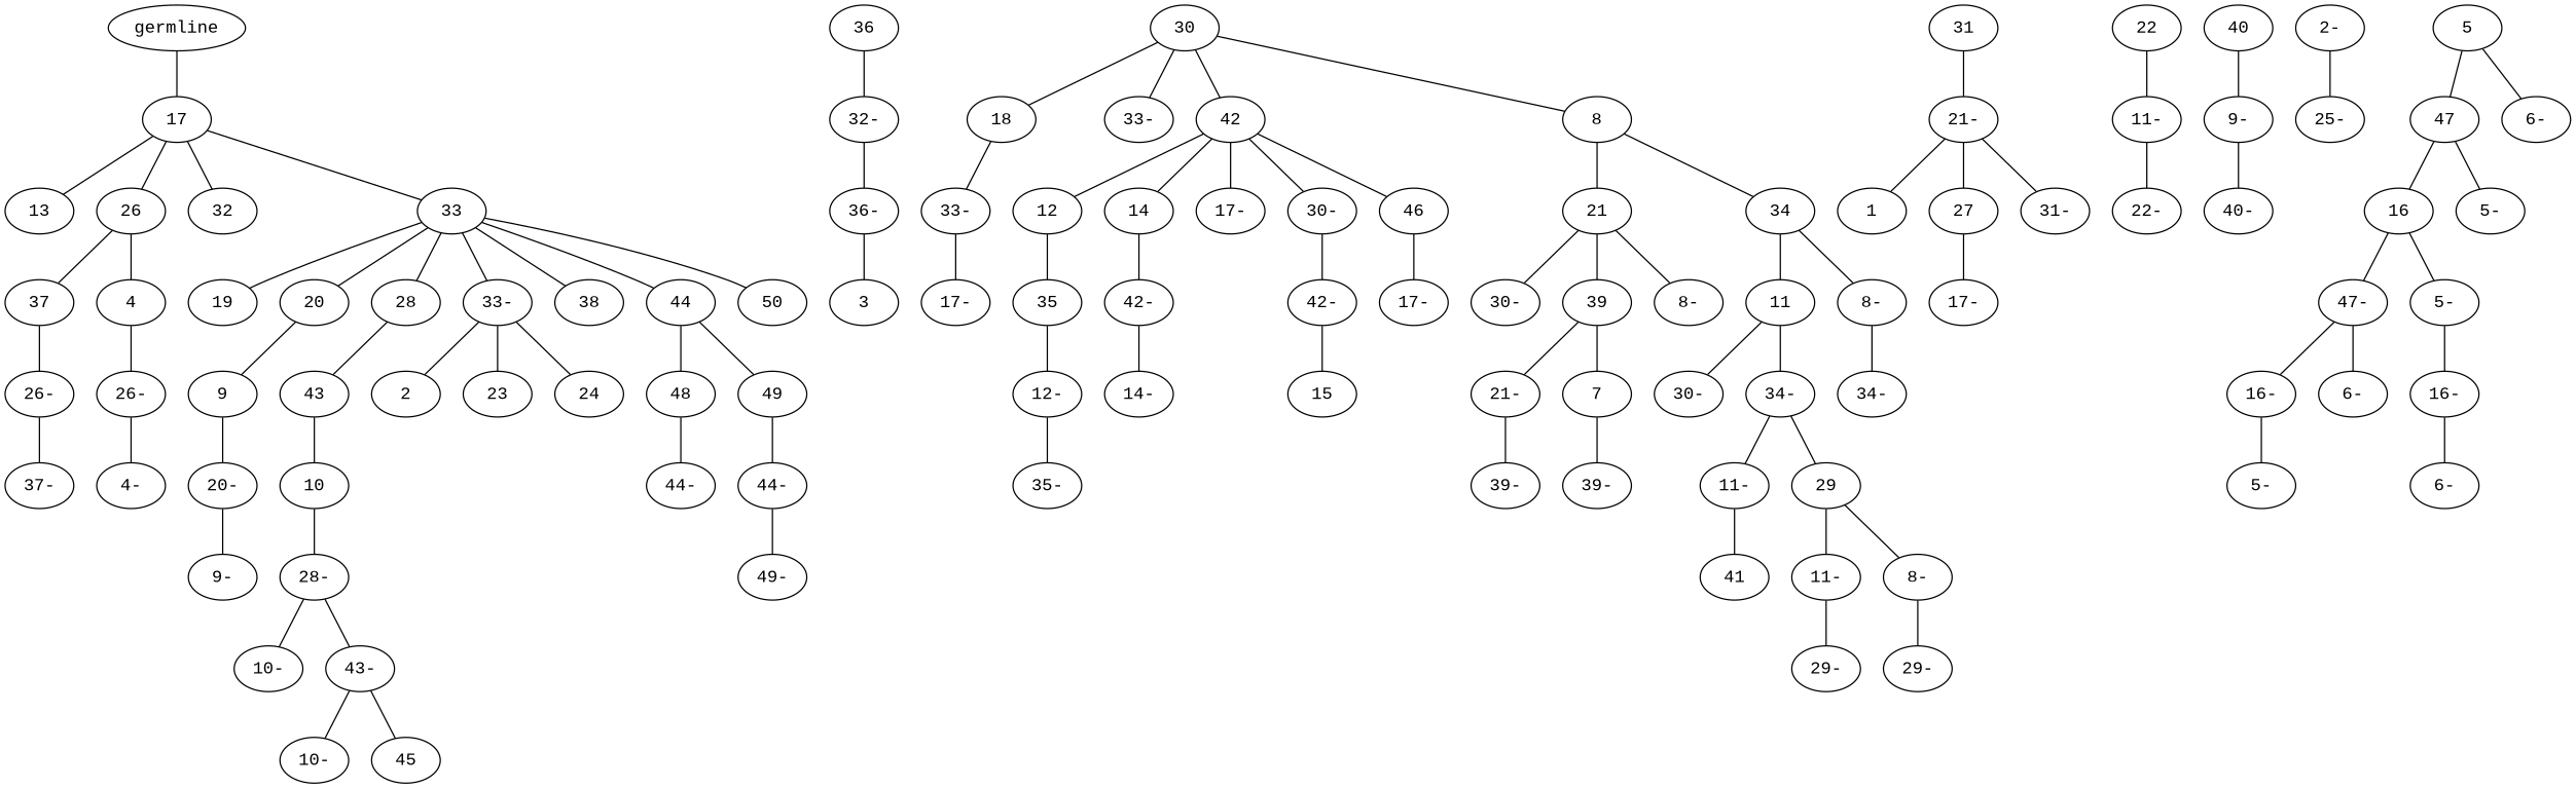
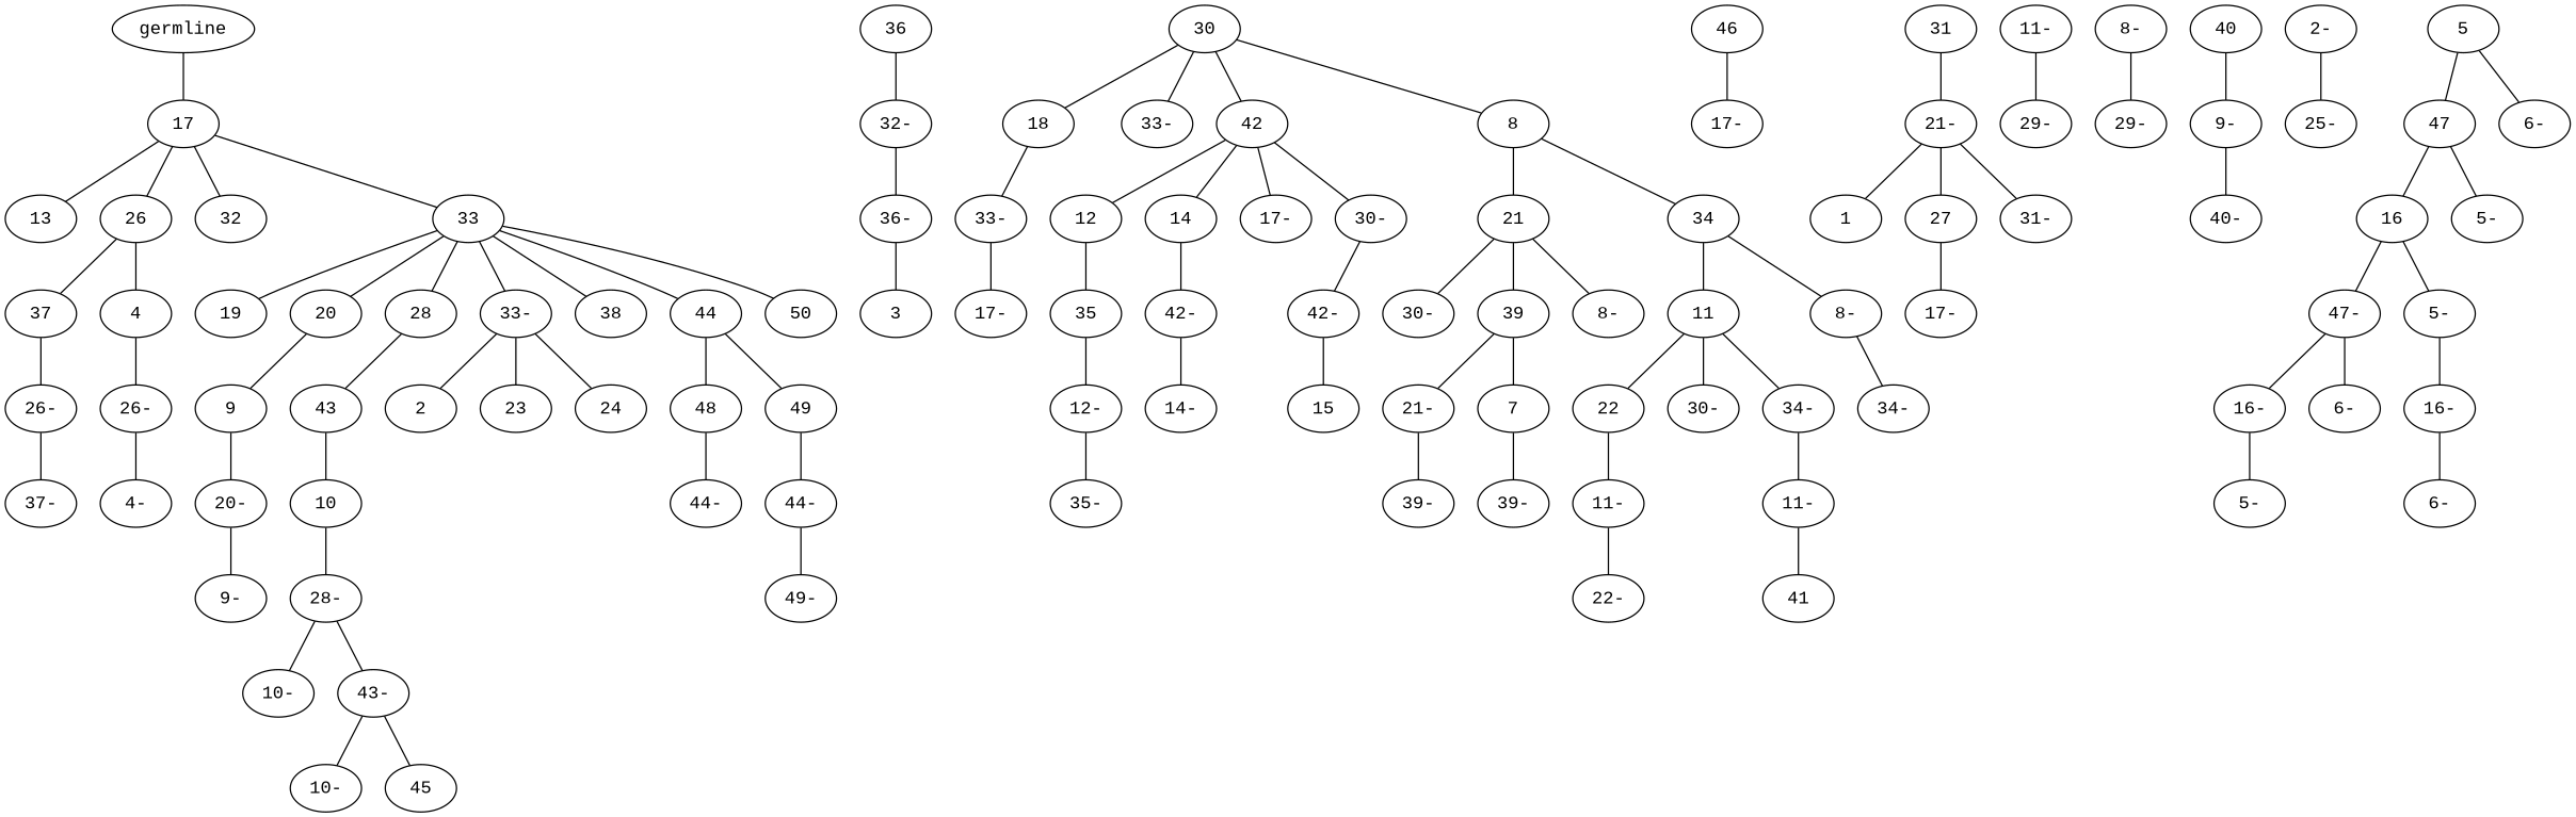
  graph {
    fontname="Liberation Mono"
    node [fontname="Liberation Mono"]
    edge [fontname="Liberation Mono"]
    n1 [label=germline]
    n2 [label=17]
    n3 [label=13]
    n4 [label=26]
    n5 [label=32]
    n6 [label=33]
    n7 [label=37]
    n8 [label=4]
    n9 [label=19]
    n10 [label=20]
    n11 [label=28]
    n12 [label="33-"]
    n13 [label=38]
    n14 [label=44]
    n15 [label=50]
    n16 [label="26-"]
    n17 [label="26-"]
    n18 [label="37-"]
    n19 [label="4-"]
    n20 [label=36]
    n21 [label="32-"]
    n22 [label="36-"]
    n23 [label=3]
    n24 [label=30]
    n25 [label=18]
    n26 [label="33-"]
    n27 [label=42]
    n28 [label=8]
    n29 [label=9]
    n30 [label=43]
    n31 [label=2]
    n32 [label=23]
    n33 [label=24]
    n34 [label=48]
    n35 [label=49]
    n36 [label="33-"]
    n37 [label=12]
    n38 [label=14]
    n39 [label="17-"]
    n40 [label="30-"]
    n41 [label=46]
    n42 [label=21]
    n43 [label=34]
    n44 [label="17-"]
    n45 [label=35]
    n46 [label="42-"]
    n47 [label="42-"]
    n48 [label="17-"]
    n49 [label="12-"]
    n50 [label="35-"]
    n51 [label="14-"]
    n52 [label=15]
    n53 [label="30-"]
    n54 [label=39]
    n55 [label="8-"]
    n56 [label=11]
    n57 [label="8-"]
    n58 [label=31]
    n59 [label="21-"]
    n60 [label="21-"]
    n61 [label=7]
    n62 [label=1]
    n63 [label=27]
    n64 [label="31-"]
    n65 [label="17-"]
    n66 [label="39-"]
    n67 [label="39-"]
    n68 [label=22]
    n69 [label="30-"]
    n70 [label="34-"]
    n71 [label="34-"]
    n72 [label="11-"]
    n73 [label="11-"]
-   n74 [label=29]
    n75 [label="22-"]
    n76 [label=41]
    n77 [label="11-"]
    n78 [label="8-"]
    n79 [label="29-"]
    n80 [label="29-"]
    n81 [label="20-"]
    n82 [label="9-"]
    n83 [label=40]
    n84 [label="9-"]
    n85 [label="40-"]
    n86 [label=10]
    n87 [label="28-"]
    n88 [label="10-"]
    n89 [label="43-"]
    n90 [label="10-"]
    n91 [label=45]
    n92 [label="2-"]
    n93 [label="25-"]
    n94 [label="44-"]
    n95 [label="44-"]
    n96 [label="49-"]
    n97 [label=5]
    n98 [label=47]
    n99 [label="6-"]
    n100 [label=16]
    n101 [label="5-"]
    n102 [label="47-"]
    n103 [label="5-"]
    n104 [label="16-"]
    n105 [label="6-"]
    n106 [label="16-"]
    n107 [label="5-"]
    n108 [label="6-"]
    n1 -- n2
    n2 -- n3
    n2 -- n4
    n2 -- n5
    n2 -- n6
    n4 -- n7
    n4 -- n8
    n6 -- n9
    n6 -- n10
    n6 -- n11
    n6 -- n12
    n6 -- n13
    n6 -- n14
    n6 -- n15
    n7 -- n16
    n8 -- n17
    n10 -- n29
    n11 -- n30
    n12 -- n31
    n12 -- n32
    n12 -- n33
    n14 -- n34
    n14 -- n35
    n16 -- n18
    n17 -- n19
    n20 -- n21
    n21 -- n22
    n22 -- n23
    n24 -- n25
    n24 -- n26
    n24 -- n27
    n24 -- n28
    n25 -- n36
    n27 -- n37
    n27 -- n38
    n27 -- n39
    n27 -- n40
-   n27 -- n41
    n28 -- n42
    n28 -- n43
    n29 -- n81
    n30 -- n86
    n34 -- n94
    n35 -- n95
    n36 -- n44
    n37 -- n45
    n38 -- n46
    n40 -- n47
    n41 -- n48
    n42 -- n53
    n42 -- n54
    n42 -- n55
    n43 -- n56
    n43 -- n57
    n45 -- n49
    n46 -- n51
    n47 -- n52
    n49 -- n50
    n54 -- n60
    n54 -- n61
+   n56 -- n68
    n56 -- n69
    n56 -- n70
    n57 -- n71
    n58 -- n59
    n59 -- n62
    n59 -- n63
    n59 -- n64
    n60 -- n66
    n61 -- n67
    n63 -- n65
    n68 -- n72
    n70 -- n73
-   n70 -- n74
    n72 -- n75
    n73 -- n76
-   n74 -- n77
-   n74 -- n78
    n77 -- n79
    n78 -- n80
    n81 -- n82
    n83 -- n84
    n84 -- n85
    n86 -- n87
    n87 -- n88
    n87 -- n89
    n89 -- n90
    n89 -- n91
    n92 -- n93
    n95 -- n96
    n97 -- n98
    n97 -- n99
    n98 -- n100
    n98 -- n101
    n100 -- n102
    n100 -- n103
    n102 -- n104
    n102 -- n105
    n103 -- n106
    n104 -- n107
    n106 -- n108
  }
